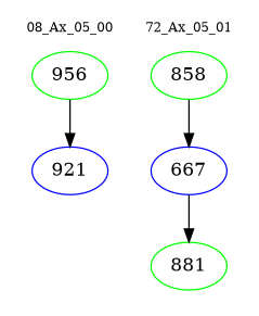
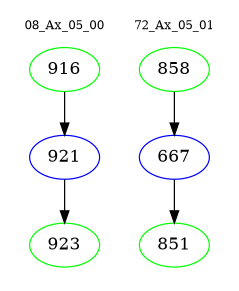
  digraph {
    node [color=green]
    edge [color=black]
-   n1 [label=956]
+   n1 [label=916]
    n2 [color=blue label=921]
+   n3 [label=923]
    n4 [label=858]
    n5 [color=blue label=667]
-   n6 [label=881]
+   n6 [label=851]
    subgraph cluster_1 {
      color=white
      fontsize=10
      label="08_Ax_05_00"
      n1
      n2
+     n3
    }
    subgraph cluster_2 {
      color=white
      fontsize=10
      label="72_Ax_05_01"
      n4
      n5
      n6
    }
    n1 -> n2
+   n2 -> n3
    n4 -> n5
    n5 -> n6
  }
